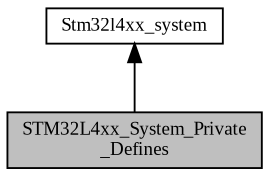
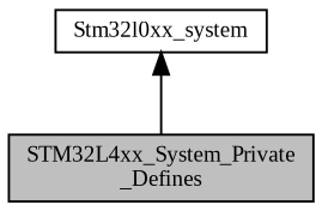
  digraph {
    rankdir=TB
    fontname="Liberation Serif"
    node [color=black fontname="Liberation Serif" fontsize=10 shape=record style=filled]
    n1 [fillcolor=grey75 fontcolor=black height=0.2 label="STM32L4xx_System_Private\l_Defines" width=0.4]
-   n2 [fillcolor=white height=0.2 label=Stm32l4xx_system width=0.4]
+   n2 [fillcolor=white height=0.2 label=Stm32l0xx_system width=0.4]
    n2 -> n1 [dir=back fontname="Liberation Serif" fontsize=10 labelfontname=Helvetica labelfontsize=10 shape=plaintext style=solid]
  }
